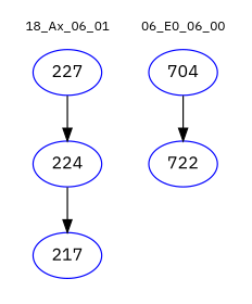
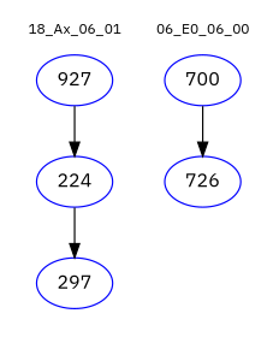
  digraph {
    fontname="IBM Plex Sans"
    node [color=blue fontname="IBM Plex Sans"]
    edge [color=black fontname="IBM Plex Sans"]
    n1 [label=224]
-   n2 [label=217]
-   n3 [label=227]
-   n4 [label=704]
-   n5 [label=722]
+   n2 [label=297]
+   n3 [label=927]
+   n4 [label=700]
+   n5 [label=726]
    subgraph cluster_1 {
      color=white
      fontsize=10
      label="18_Ax_06_01"
      n1
      n2
      n3
    }
    subgraph cluster_2 {
      color=white
      fontsize=10
      label="06_E0_06_00"
      n4
      n5
    }
    n1 -> n2
    n3 -> n1
    n4 -> n5
  }
